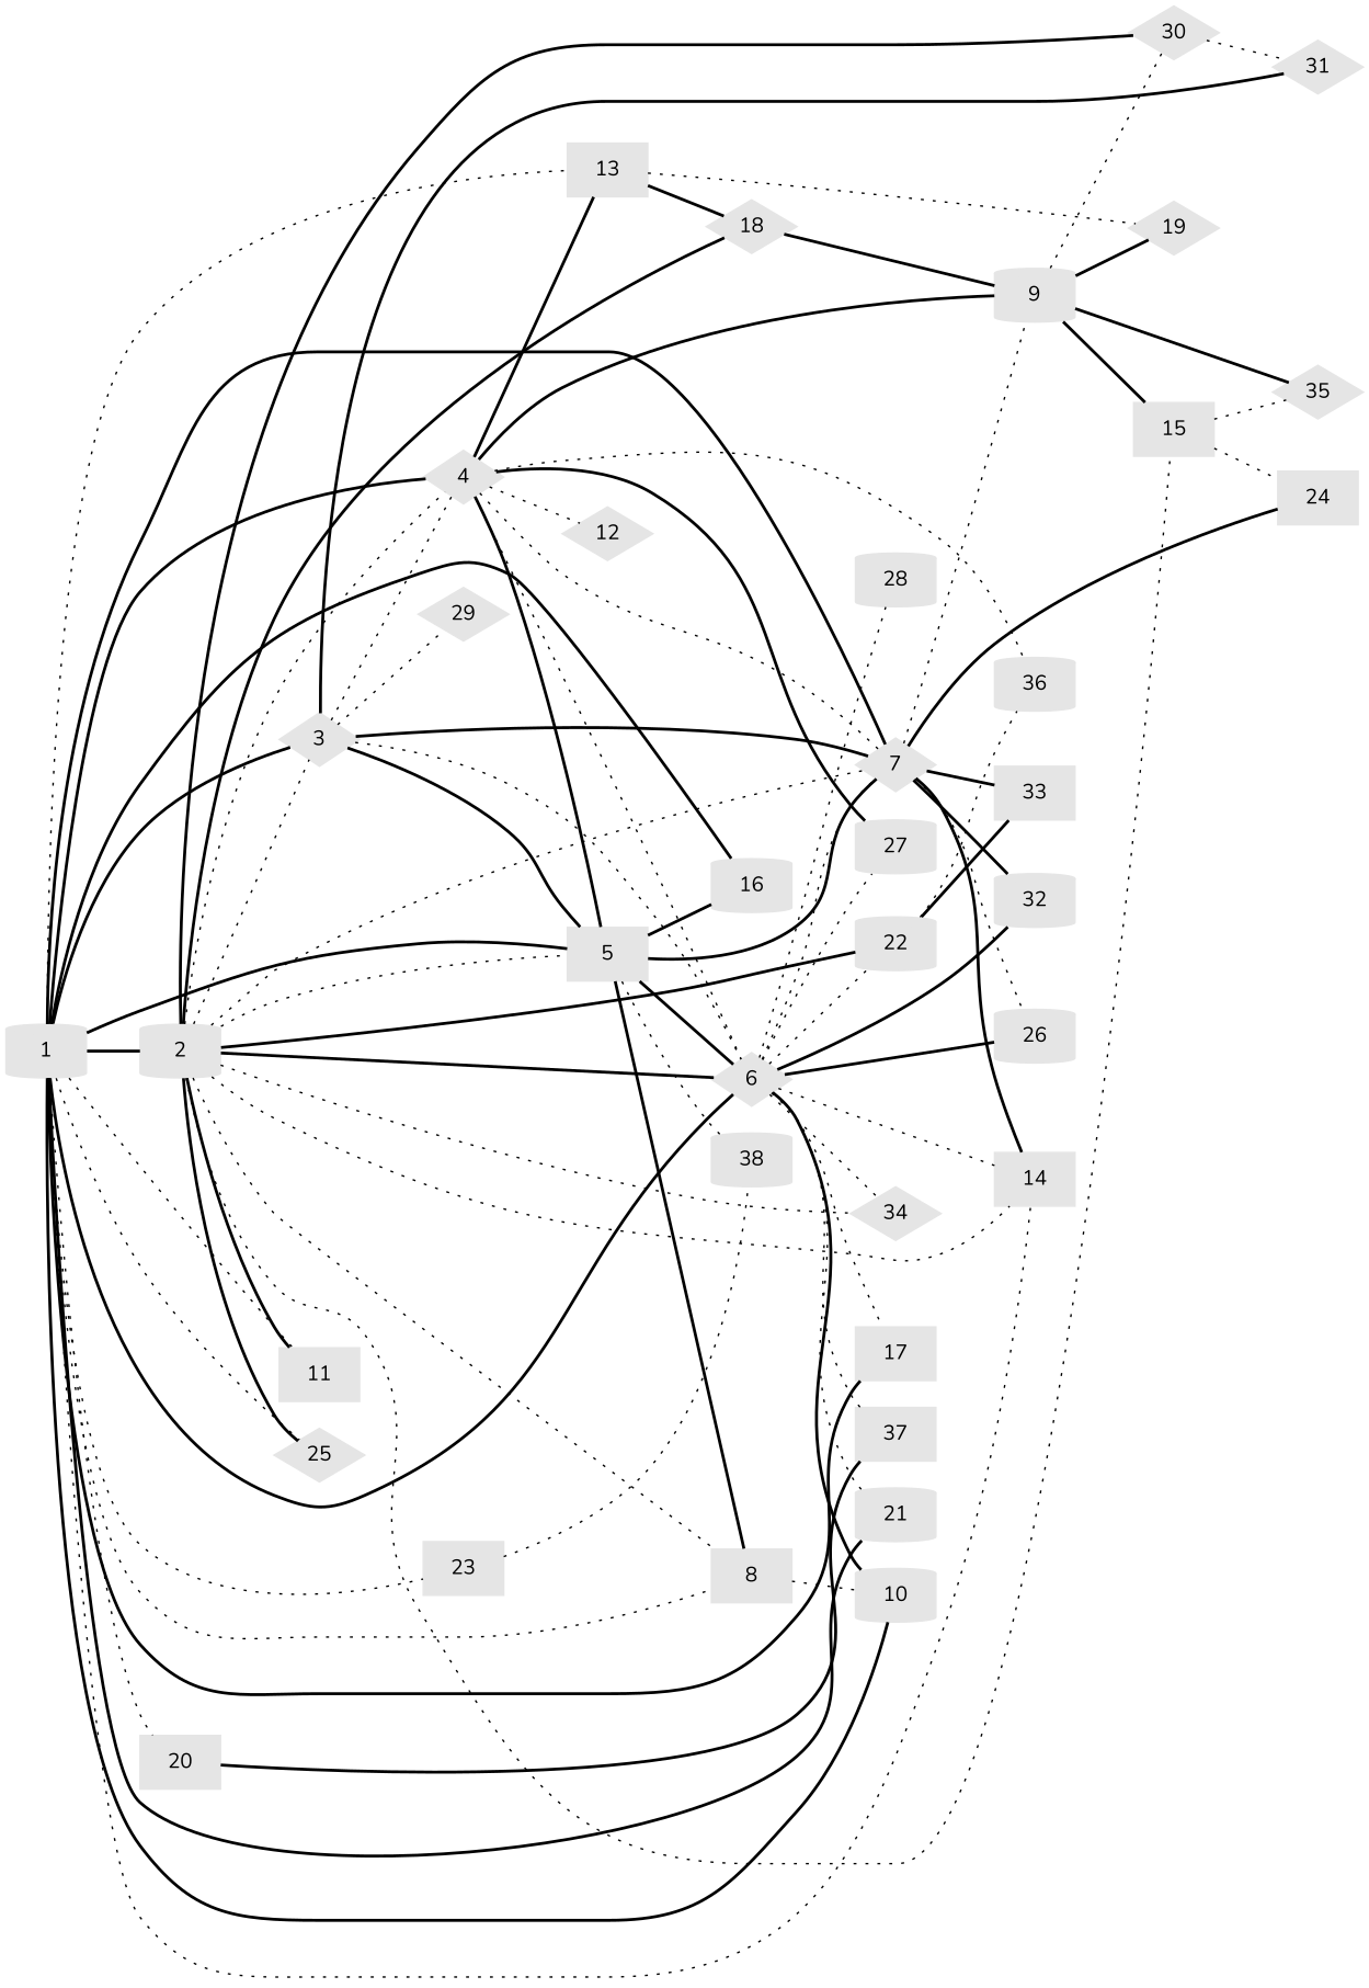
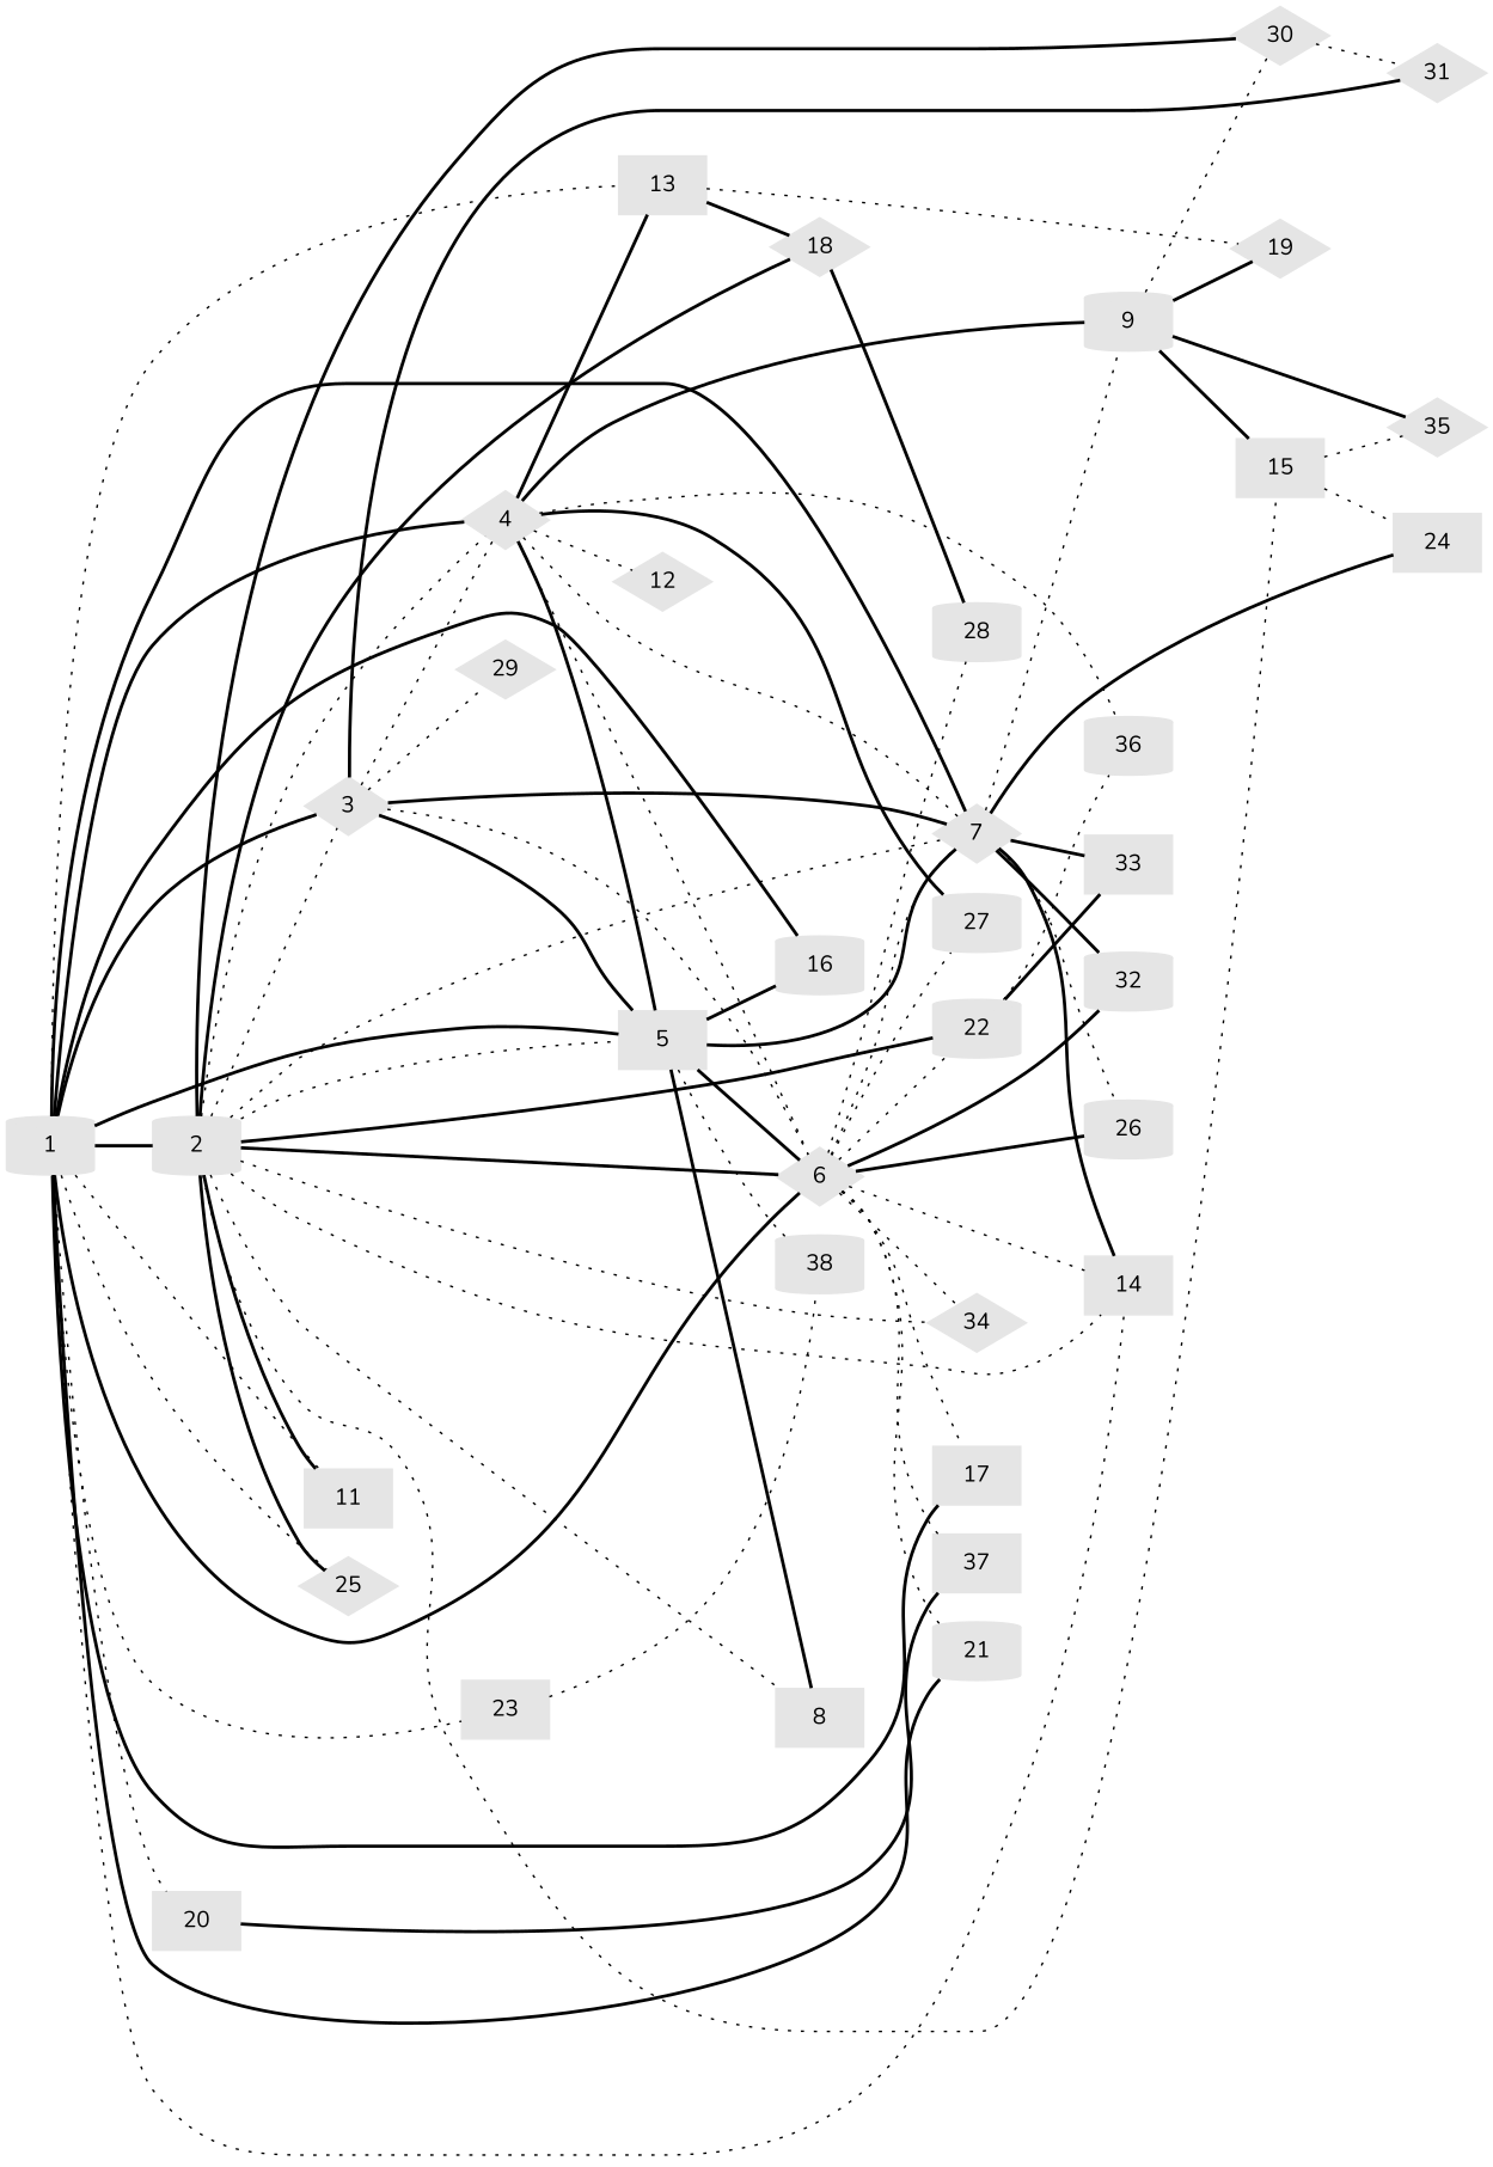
  graph {
    fontname=Nunito
    rankdir=LR
    node [color=gray90 fontname=Nunito shape=cylinder style=filled]
    edge [fontname=Nunito style=dotted weight=1.0]
    1
    2
    3 [shape=diamond]
    4 [shape=diamond]
    5 [shape=box]
    6 [shape=diamond]
    7 [shape=diamond]
    8 [shape=box]
-   10
    11 [shape=box]
    13 [shape=box]
    14 [shape=box]
    16
    17 [shape=box]
    20 [shape=box]
    21
    23 [shape=box]
    25 [shape=diamond]
    15 [shape=box]
    18 [shape=diamond]
    22
    30 [shape=diamond]
    34 [shape=diamond]
    29 [shape=diamond]
    31 [shape=diamond]
    9
    12 [shape=diamond]
    27
    36
    38
    26
    28
    32
    37 [shape=box]
    24 [shape=box]
    33 [shape=box]
    19 [shape=diamond]
    35 [shape=diamond]
    1 -- 2 [style=bold weight=4.0]
    1 -- 3 [style=bold weight=2.0]
    1 -- 4 [style=bold weight=3.0]
    1 -- 5 [style=bold weight=2.0]
    1 -- 6 [style=bold weight=4.0]
    1 -- 7 [style=bold weight=2.0]
-   1 -- 8
-   1 -- 10 [style=bold]
    1 -- 11
    1 -- 13 [weight=2.0]
    1 -- 14
    1 -- 16 [style=bold]
    1 -- 17 [style=bold]
    1 -- 20 [weight=2.0]
    1 -- 21 [style=bold]
    1 -- 23
    1 -- 25
    2 -- 3 [weight=2.0]
    2 -- 4 [weight=2.0]
    2 -- 5 [weight=3.0]
    2 -- 6 [style=bold weight=4.0]
    2 -- 7 [weight=2.0]
    2 -- 8
    2 -- 11 [style=bold]
    2 -- 14
    2 -- 25 [style=bold]
    2 -- 15
    2 -- 18 [style=bold]
    2 -- 22 [style=bold]
    2 -- 30 [style=bold]
    2 -- 34
    3 -- 4
    3 -- 5 [style=bold]
    3 -- 6 [weight=4.0]
    3 -- 7 [style=bold]
    3 -- 29
    3 -- 31 [style=bold]
    4 -- 5 [style=bold]
    4 -- 6 [weight=2.0]
    4 -- 7
    4 -- 13 [style=bold]
    4 -- 9 [style=bold]
    4 -- 12
    4 -- 27 [style=bold]
    4 -- 36
    5 -- 6 [style=bold weight=2.0]
    5 -- 7 [style=bold]
    5 -- 8 [style=bold]
    5 -- 16 [style=bold]
    5 -- 38
    6 -- 7 [weight=3.0]
-   6 -- 10 [style=bold]
    6 -- 14
    6 -- 17
    6 -- 21
    6 -- 22
    6 -- 34
    6 -- 27
    6 -- 26 [style=bold]
    6 -- 28
    6 -- 32 [style=bold]
    6 -- 37
    7 -- 14 [style=bold]
    7 -- 9
    7 -- 26
    7 -- 32 [style=bold]
    7 -- 24 [style=bold]
    7 -- 33 [style=bold]
-   8 -- 10
    13 -- 18 [style=bold]
    13 -- 19
    20 -- 37 [style=bold]
    23 -- 38
    15 -- 24
    15 -- 35
-   18 -- 9 [style=bold]
+   18 -- 28 [style=bold]
    22 -- 36
    22 -- 33 [style=bold]
    30 -- 31
    9 -- 15 [style=bold]
    9 -- 30
    9 -- 19 [style=bold]
    9 -- 35 [style=bold]
  }
